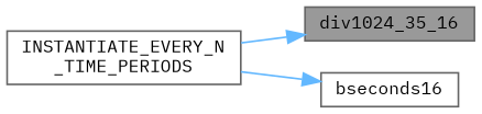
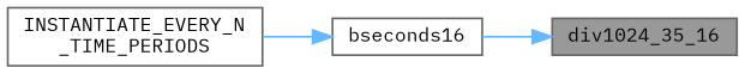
  digraph {
    fontname="IBM Plex Mono"
    rankdir=RL
    node [color=grey40 fillcolor=white fontname="IBM Plex Mono" fontsize=10 shape=box style=filled]
    edge [color=steelblue1 dir=back fontname="IBM Plex Mono" fontsize=10 labelfontname=Helvetica labelfontsize=10 style=solid]
    n1 [color=gray40 fillcolor=grey60 fontcolor=black height=0.2 label=div1024_35_16 width=0.4]
    n2 [height=0.2 label=bseconds16 width=0.4]
    n3 [height=0.2 label="INSTANTIATE_EVERY_N\l_TIME_PERIODS" width=0.4]
-   n1 -> n3
+   n1 -> n2
    n2 -> n3
  }
